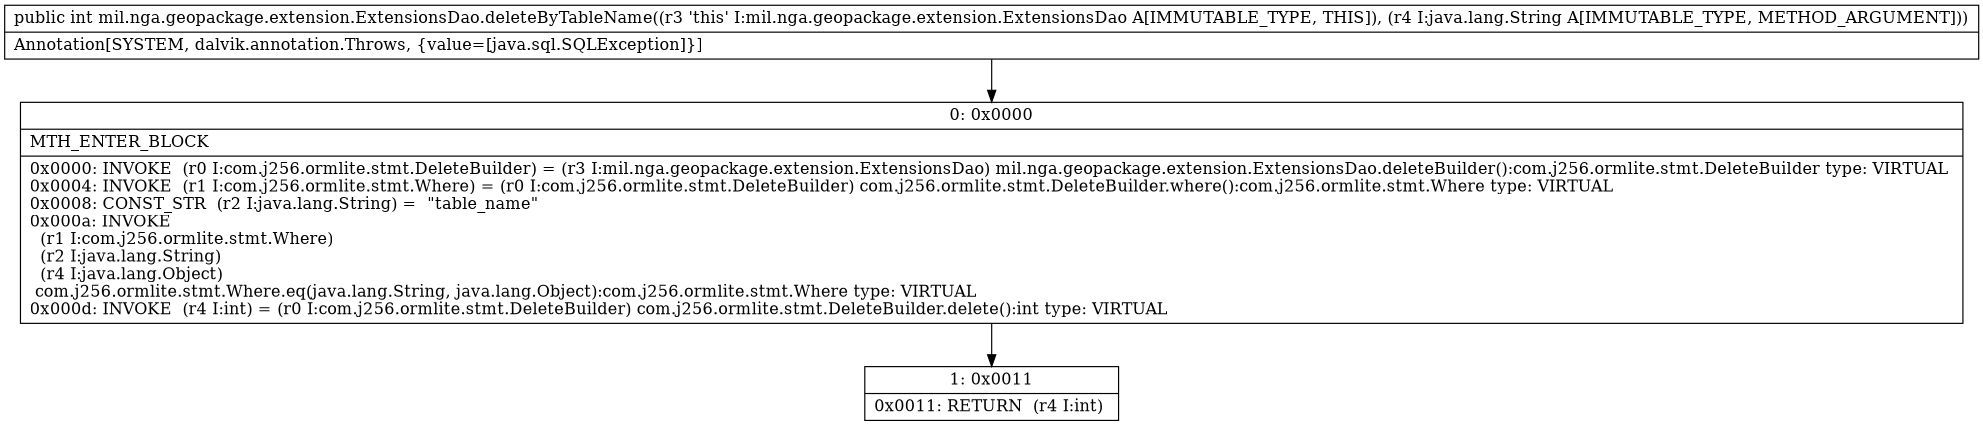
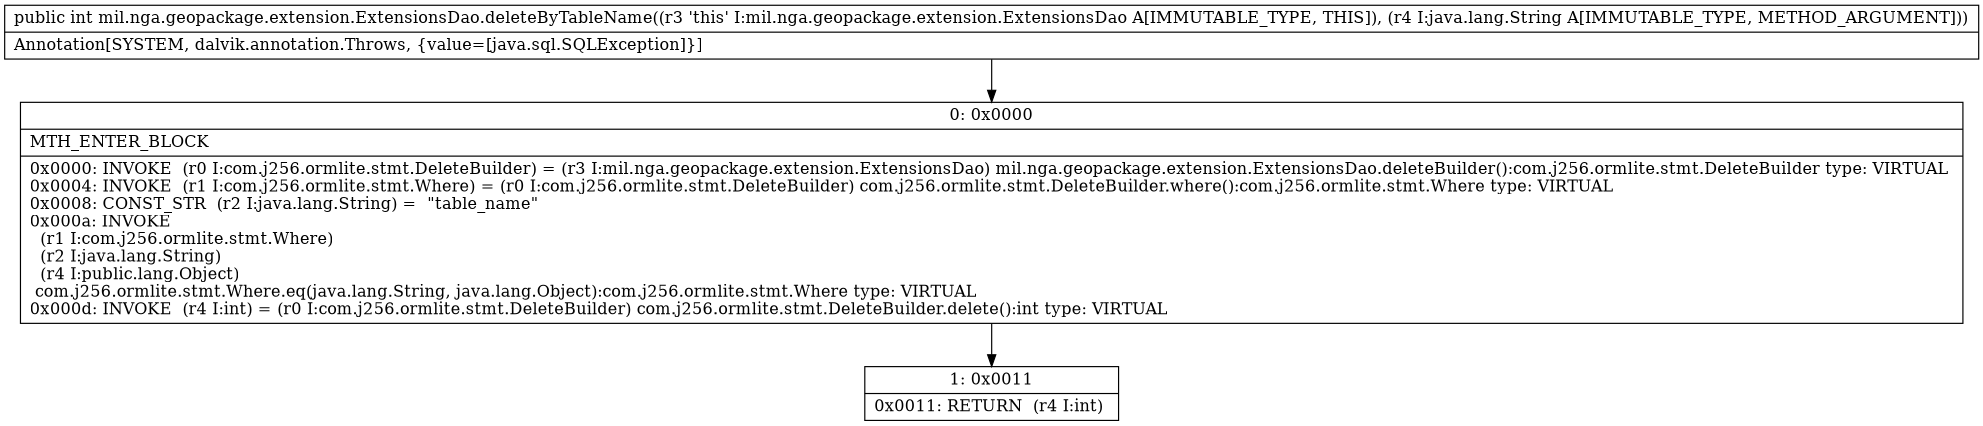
  digraph {
    fontname="DejaVu Serif"
    node [shape=record fontname="DejaVu Serif"]
    edge [fontname="DejaVu Serif"]
-   n1 [label="{0\:\ 0x0000|MTH_ENTER_BLOCK\l|0x0000: INVOKE  (r0 I:com.j256.ormlite.stmt.DeleteBuilder) = (r3 I:mil.nga.geopackage.extension.ExtensionsDao) mil.nga.geopackage.extension.ExtensionsDao.deleteBuilder():com.j256.ormlite.stmt.DeleteBuilder type: VIRTUAL \l0x0004: INVOKE  (r1 I:com.j256.ormlite.stmt.Where) = (r0 I:com.j256.ormlite.stmt.DeleteBuilder) com.j256.ormlite.stmt.DeleteBuilder.where():com.j256.ormlite.stmt.Where type: VIRTUAL \l0x0008: CONST_STR  (r2 I:java.lang.String) =  \"table_name\" \l0x000a: INVOKE  \l  (r1 I:com.j256.ormlite.stmt.Where)\l  (r2 I:java.lang.String)\l  (r4 I:java.lang.Object)\l com.j256.ormlite.stmt.Where.eq(java.lang.String, java.lang.Object):com.j256.ormlite.stmt.Where type: VIRTUAL \l0x000d: INVOKE  (r4 I:int) = (r0 I:com.j256.ormlite.stmt.DeleteBuilder) com.j256.ormlite.stmt.DeleteBuilder.delete():int type: VIRTUAL \l}"]
+   n1 [label="{0\:\ 0x0000|MTH_ENTER_BLOCK\l|0x0000: INVOKE  (r0 I:com.j256.ormlite.stmt.DeleteBuilder) = (r3 I:mil.nga.geopackage.extension.ExtensionsDao) mil.nga.geopackage.extension.ExtensionsDao.deleteBuilder():com.j256.ormlite.stmt.DeleteBuilder type: VIRTUAL \l0x0004: INVOKE  (r1 I:com.j256.ormlite.stmt.Where) = (r0 I:com.j256.ormlite.stmt.DeleteBuilder) com.j256.ormlite.stmt.DeleteBuilder.where():com.j256.ormlite.stmt.Where type: VIRTUAL \l0x0008: CONST_STR  (r2 I:java.lang.String) =  \"table_name\" \l0x000a: INVOKE  \l  (r1 I:com.j256.ormlite.stmt.Where)\l  (r2 I:java.lang.String)\l  (r4 I:public.lang.Object)\l com.j256.ormlite.stmt.Where.eq(java.lang.String, java.lang.Object):com.j256.ormlite.stmt.Where type: VIRTUAL \l0x000d: INVOKE  (r4 I:int) = (r0 I:com.j256.ormlite.stmt.DeleteBuilder) com.j256.ormlite.stmt.DeleteBuilder.delete():int type: VIRTUAL \l}"]
    n2 [label="{1\:\ 0x0011|0x0011: RETURN  (r4 I:int) \l}"]
    n3 [label="{public int mil.nga.geopackage.extension.ExtensionsDao.deleteByTableName((r3 'this' I:mil.nga.geopackage.extension.ExtensionsDao A[IMMUTABLE_TYPE, THIS]), (r4 I:java.lang.String A[IMMUTABLE_TYPE, METHOD_ARGUMENT]))  | Annotation[SYSTEM, dalvik.annotation.Throws, \{value=[java.sql.SQLException]\}]\l}"]
    n1 -> n2
    n3 -> n1
  }
